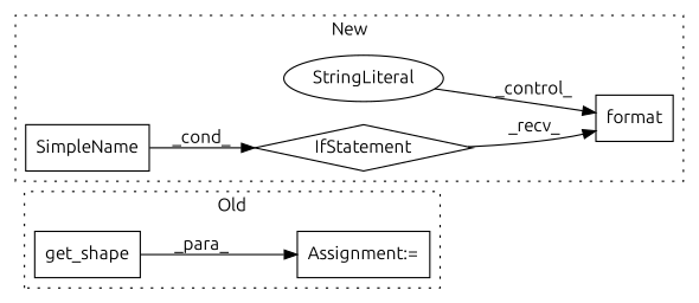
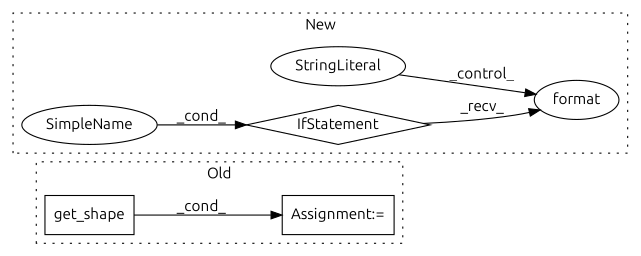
  digraph {
    fontname=Ubuntu
    rankdir=LR
    node [a=32 fontname=Ubuntu shape=box]
    edge [fontname=Ubuntu]
    n1 [l="10,1" label=get_shape s="6634,6653"]
    n2 [a=7 l=1 label="Assignment:=" s=6624]
-   n3 [l="7,1" label=format s="7198,7229"]
+   n3 [l="7,1" label=format s="7198,7229" shape=ellipse]
    n4 [a=45 l=100 label=StringLiteral s=7097 shape=ellipse]
    n5 [a=25 l="4,2" label=IfStatement s="7022,7038" shape=diamond]
-   n6 [a=42 label=SimpleName]
+   n6 [a=42 label=SimpleName shape=ellipse]
    subgraph cluster_1 {
      label=Old
      style=dotted
      n1
      n2
    }
    subgraph cluster_2 {
      label=New
      style=dotted
      n3
      n4
      n5
      n6
    }
-   n1 -> n2 [label=_para_]
+   n1 -> n2 [label=_cond_]
    n4 -> n3 [label=_control_]
    n5 -> n3 [label=_recv_]
    n6 -> n5 [label=_cond_]
  }
